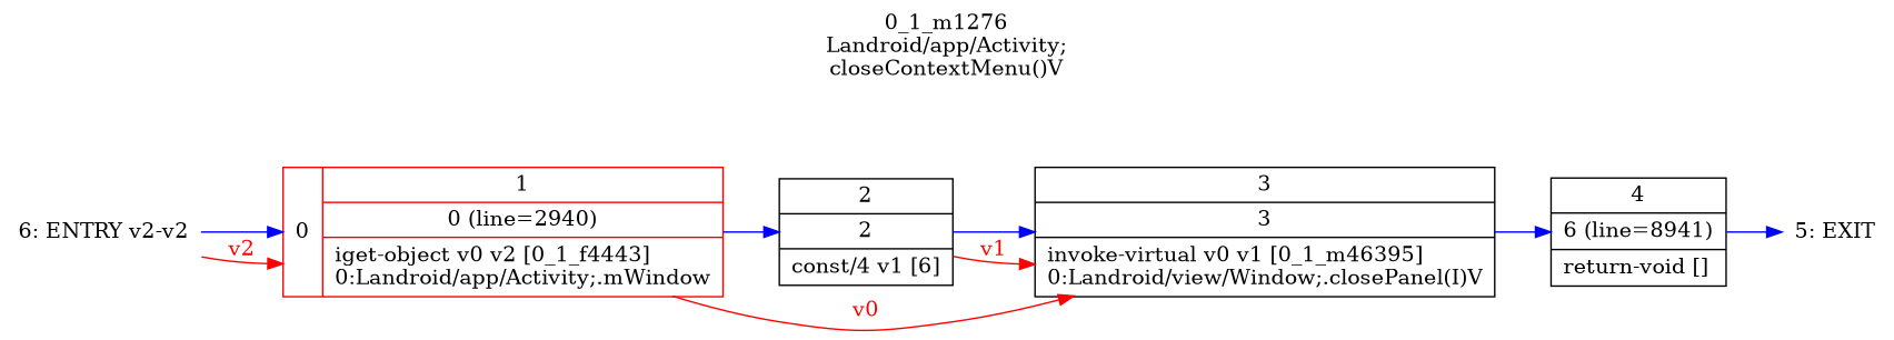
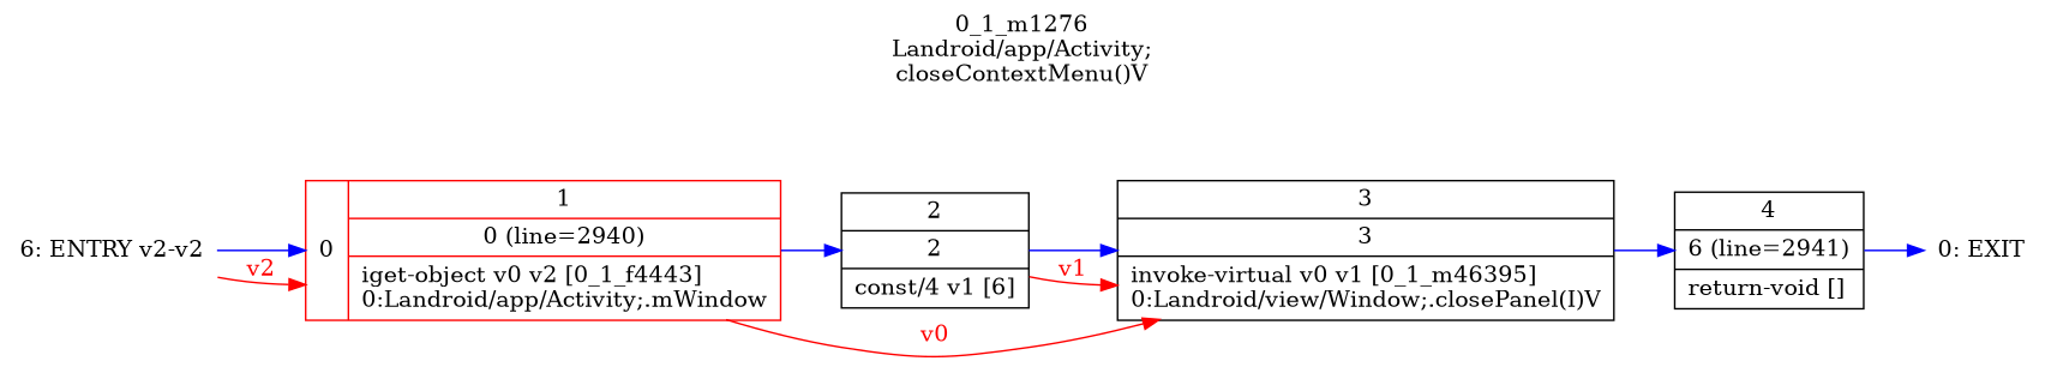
  digraph {
    label="0_1_m1276\nLandroid/app/Activity;\ncloseContextMenu()V"
    labelloc=t
    rankdir=LR
    node [shape=record]
    edge [color=blue fontcolor=blue weight=100]
    n1 [label="6: ENTRY v2-v2" shape=plaintext]
    n2 [color=red label="{0|{1|0 (line=2940)|iget-object v0 v2 [0_1_f4443]\l0:Landroid/app/Activity;.mWindow\l}}"]
    n3 [label="2|2|const/4 v1 [6]\l"]
    n4 [label="3|3|invoke-virtual v0 v1 [0_1_m46395]\l0:Landroid/view/Window;.closePanel(I)V\l"]
-   n5 [label="4|6 (line=8941)|return-void []\l"]
-   n6 [label="5: EXIT" shape=plaintext]
+   n5 [label="4|6 (line=2941)|return-void []\l"]
+   n6 [label="0: EXIT" shape=plaintext]
    n1 -> n2
    n1 -> n2 [color=red fontcolor=red label=v2 weight=""]
    n2 -> n3
    n2 -> n4 [color=red fontcolor=red label=v0 weight=""]
    n3 -> n4
    n3 -> n4 [color=red fontcolor=red label=v1 weight=""]
    n4 -> n5
    n5 -> n6
  }
